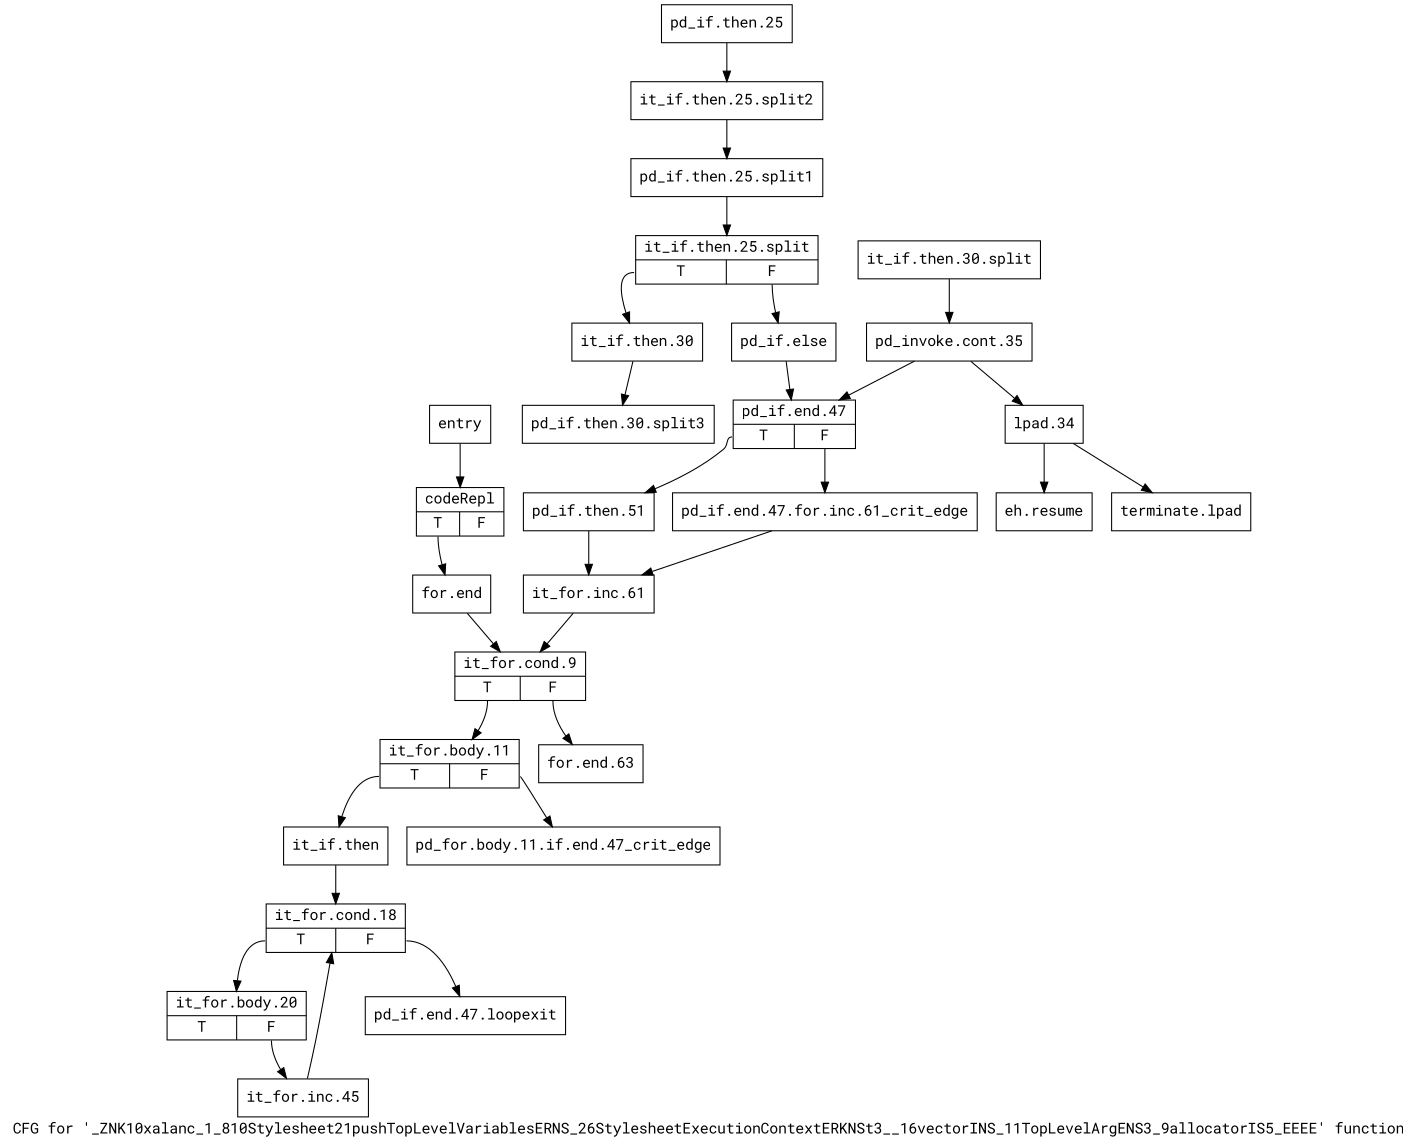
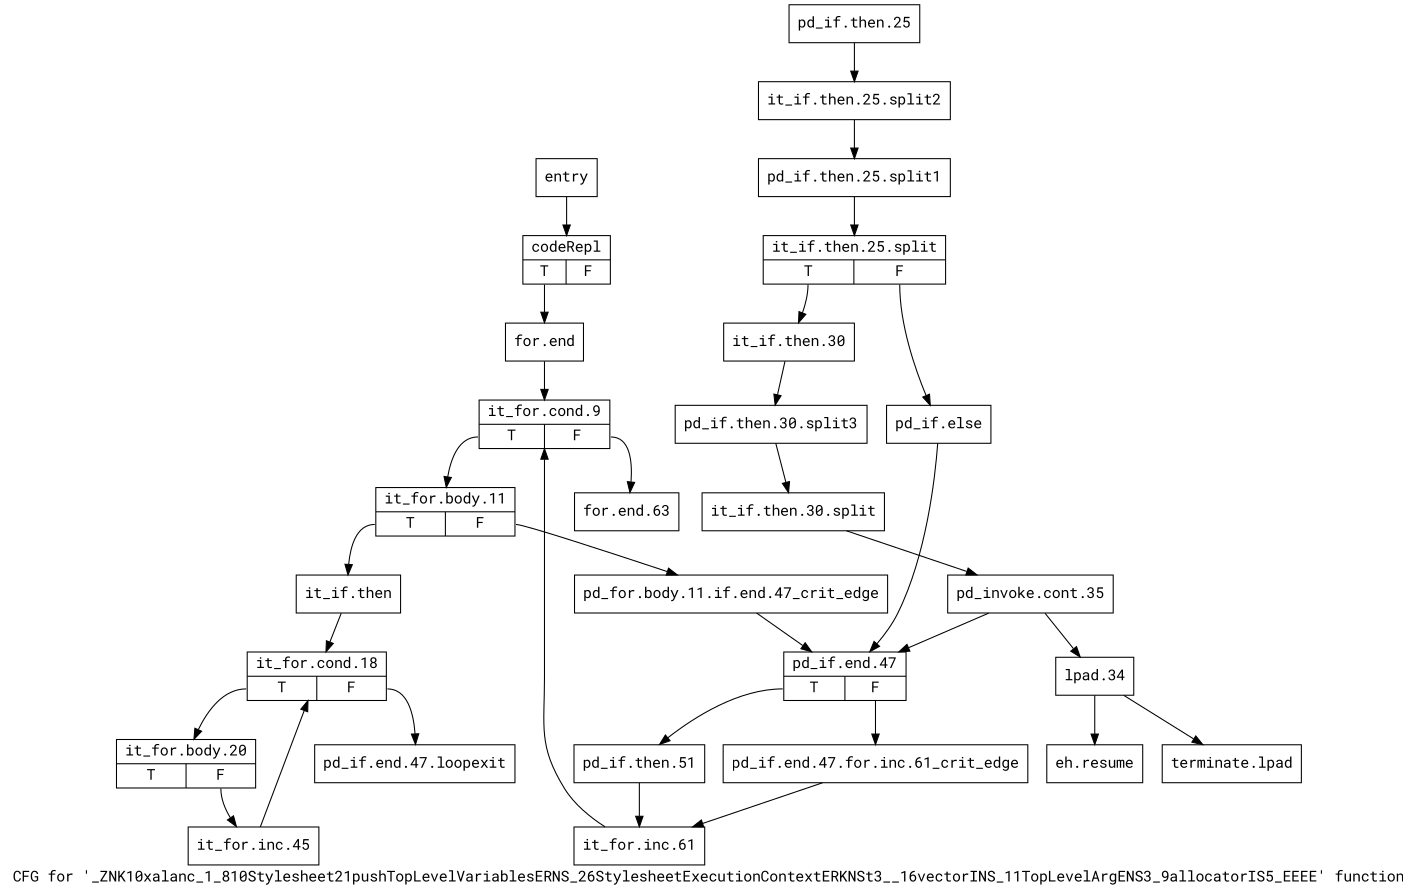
  digraph {
    fontname="Roboto Mono"
    label="CFG for '_ZNK10xalanc_1_810Stylesheet21pushTopLevelVariablesERNS_26StylesheetExecutionContextERKNSt3__16vectorINS_11TopLevelArgENS3_9allocatorIS5_EEEE' function"
    node [fontname="Roboto Mono" shape=record]
    edge [fontname="Roboto Mono"]
    n1 [label="{entry}"]
    n2 [label="{codeRepl|{<s0>T|<s1>F}}"]
    n3 [label="{for.end}"]
    n4 [label="{it_for.cond.9|{<s0>T|<s1>F}}"]
    n5 [label="{it_for.body.11|{<s0>T|<s1>F}}"]
    n6 [label="{for.end.63}"]
    n7 [label="{it_if.then}"]
    n8 [label="{pd_for.body.11.if.end.47_crit_edge}"]
    n9 [label="{it_for.cond.18|{<s0>T|<s1>F}}"]
    n10 [label="{pd_if.end.47|{<s0>T|<s1>F}}"]
    n11 [label="{it_for.body.20|{<s0>T|<s1>F}}"]
    n12 [label="{pd_if.end.47.loopexit}"]
    n13 [label="{pd_if.then.51}"]
    n14 [label="{pd_if.end.47.for.inc.61_crit_edge}"]
    n15 [label="{it_for.inc.61}"]
    n16 [label="{it_for.inc.45}"]
    n17 [label="{pd_if.then.25}"]
    n18 [label="{it_if.then.25.split2}"]
    n19 [label="{pd_if.then.25.split1}"]
    n20 [label="{it_if.then.25.split|{<s0>T|<s1>F}}"]
    n21 [label="{it_if.then.30}"]
    n22 [label="{pd_if.else}"]
    n23 [label="{pd_if.then.30.split3}"]
    n24 [label="{it_if.then.30.split}"]
    n25 [label="{pd_invoke.cont.35}"]
    n26 [label="{lpad.34}"]
    n27 [label="{eh.resume}"]
    n28 [label="{terminate.lpad}"]
    n1 -> n2
    n2 -> n3 [tailport=s0]
    n3 -> n4
    n4 -> n5 [tailport=s0]
    n4 -> n6 [tailport=s1]
    n5 -> n7 [tailport=s0]
    n5 -> n8 [tailport=s1]
    n7 -> n9
+   n8 -> n10
    n9 -> n11 [tailport=s0]
    n9 -> n12 [tailport=s1]
    n10 -> n13 [tailport=s0]
    n10 -> n14 [tailport=s1]
    n11 -> n16 [tailport=s1]
    n13 -> n15
    n14 -> n15
    n15 -> n4
    n16 -> n9
    n17 -> n18
    n18 -> n19
    n19 -> n20
    n20 -> n21 [tailport=s0]
    n20 -> n22 [tailport=s1]
    n21 -> n23
    n22 -> n10
+   n23 -> n24
    n24 -> n25
    n25 -> n10
    n25 -> n26
    n26 -> n27
    n26 -> n28
  }
